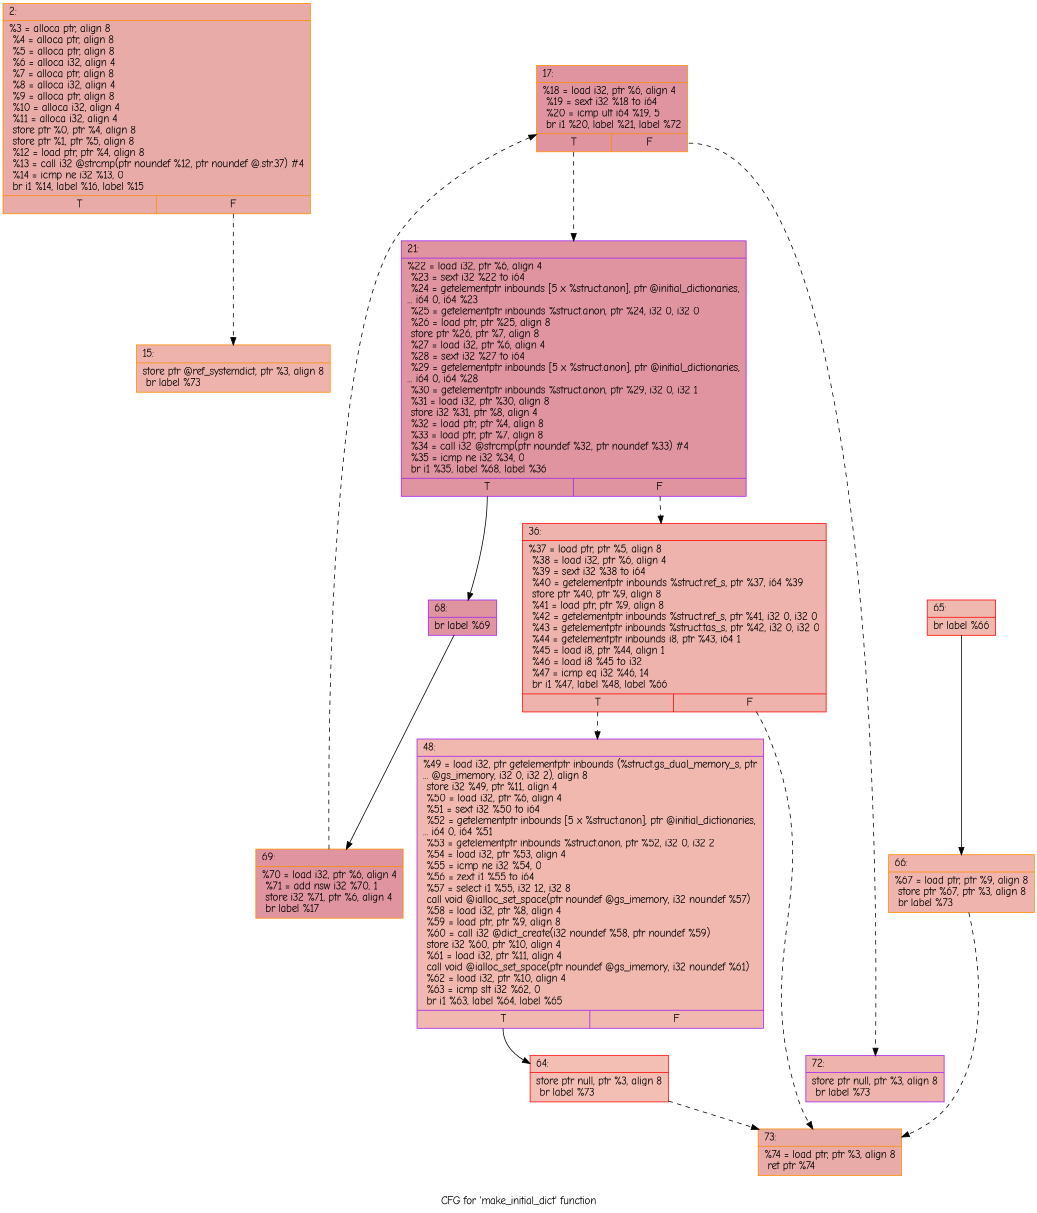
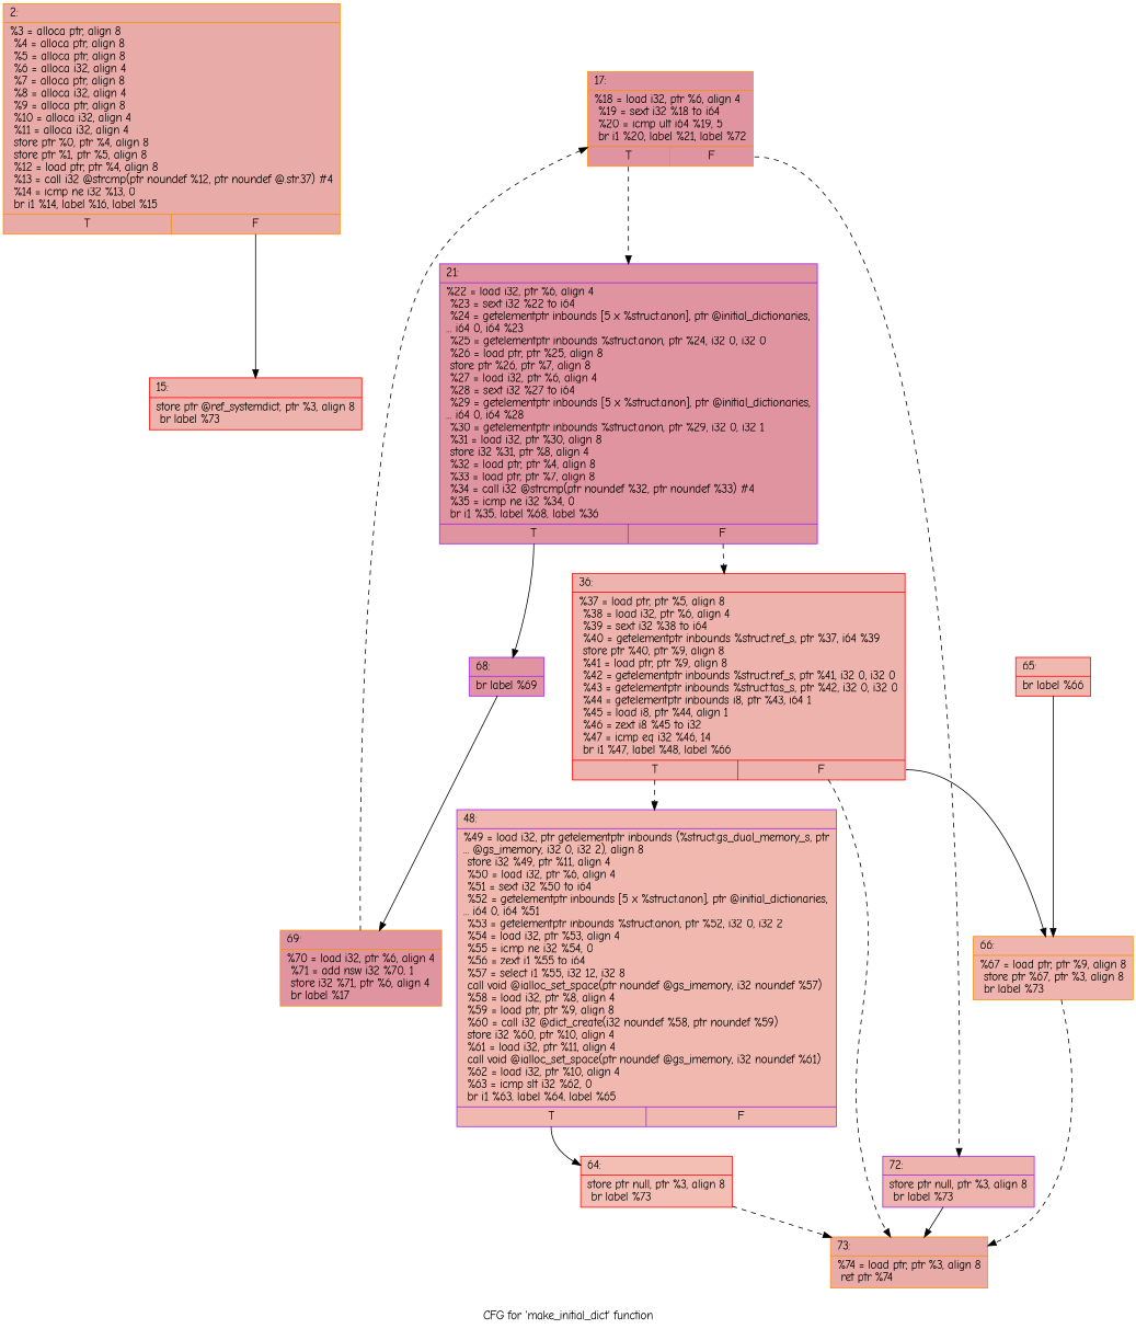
  digraph {
    fontname="Comic Neue"
    label="CFG for 'make_initial_dict' function"
    node [color=darkorange fillcolor="#b70d2870" fontname="Comic Neue" shape=record style=filled]
    edge [fontname="Comic Neue" style=dashed]
    n1 [fillcolor="#cc403a70" label="{2:\l|  %3 = alloca ptr, align 8\l  %4 = alloca ptr, align 8\l  %5 = alloca ptr, align 8\l  %6 = alloca i32, align 4\l  %7 = alloca ptr, align 8\l  %8 = alloca i32, align 4\l  %9 = alloca ptr, align 8\l  %10 = alloca i32, align 4\l  %11 = alloca i32, align 4\l  store ptr %0, ptr %4, align 8\l  store ptr %1, ptr %5, align 8\l  %12 = load ptr, ptr %4, align 8\l  %13 = call i32 @strcmp(ptr noundef %12, ptr noundef @.str.37) #4\l  %14 = icmp ne i32 %13, 0\l  br i1 %14, label %16, label %15\l|{<s0>T|<s1>F}}"]
-   n2 [fillcolor="#d6524470" label="{15:\l|  store ptr @ref_systemdict, ptr %3, align 8\l  br label %73\l}"]
+   n2 [color=red fillcolor="#d6524470" label="{15:\l|  store ptr @ref_systemdict, ptr %3, align 8\l  br label %73\l}"]
    n3 [label="{17:\l|  %18 = load i32, ptr %6, align 4\l  %19 = sext i32 %18 to i64\l  %20 = icmp ult i64 %19, 5\l  br i1 %20, label %21, label %72\l|{<s0>T|<s1>F}}"]
    n4 [color=purple label="{21:\l|  %22 = load i32, ptr %6, align 4\l  %23 = sext i32 %22 to i64\l  %24 = getelementptr inbounds [5 x %struct.anon], ptr @initial_dictionaries,\l... i64 0, i64 %23\l  %25 = getelementptr inbounds %struct.anon, ptr %24, i32 0, i32 0\l  %26 = load ptr, ptr %25, align 8\l  store ptr %26, ptr %7, align 8\l  %27 = load i32, ptr %6, align 4\l  %28 = sext i32 %27 to i64\l  %29 = getelementptr inbounds [5 x %struct.anon], ptr @initial_dictionaries,\l... i64 0, i64 %28\l  %30 = getelementptr inbounds %struct.anon, ptr %29, i32 0, i32 1\l  %31 = load i32, ptr %30, align 8\l  store i32 %31, ptr %8, align 4\l  %32 = load ptr, ptr %4, align 8\l  %33 = load ptr, ptr %7, align 8\l  %34 = call i32 @strcmp(ptr noundef %32, ptr noundef %33) #4\l  %35 = icmp ne i32 %34, 0\l  br i1 %35, label %68, label %36\l|{<s0>T|<s1>F}}"]
    n5 [color=purple fillcolor="#d6524470" label="{72:\l|  store ptr null, ptr %3, align 8\l  br label %73\l}"]
    n6 [fillcolor="#cc403a70" label="{73:\l|  %74 = load ptr, ptr %3, align 8\l  ret ptr %74\l}"]
    n7 [color=purple label="{68:\l|  br label %69\l}"]
-   n8 [color=red fillcolor="#d6524470" label="{36:\l|  %37 = load ptr, ptr %5, align 8\l  %38 = load i32, ptr %6, align 4\l  %39 = sext i32 %38 to i64\l  %40 = getelementptr inbounds %struct.ref_s, ptr %37, i64 %39\l  store ptr %40, ptr %9, align 8\l  %41 = load ptr, ptr %9, align 8\l  %42 = getelementptr inbounds %struct.ref_s, ptr %41, i32 0, i32 0\l  %43 = getelementptr inbounds %struct.tas_s, ptr %42, i32 0, i32 0\l  %44 = getelementptr inbounds i8, ptr %43, i64 1\l  %45 = load i8, ptr %44, align 1\l  %46 = load i8 %45 to i32\l  %47 = icmp eq i32 %46, 14\l  br i1 %47, label %48, label %66\l|{<s0>T|<s1>F}}"]
+   n8 [color=red fillcolor="#d6524470" label="{36:\l|  %37 = load ptr, ptr %5, align 8\l  %38 = load i32, ptr %6, align 4\l  %39 = sext i32 %38 to i64\l  %40 = getelementptr inbounds %struct.ref_s, ptr %37, i64 %39\l  store ptr %40, ptr %9, align 8\l  %41 = load ptr, ptr %9, align 8\l  %42 = getelementptr inbounds %struct.ref_s, ptr %41, i32 0, i32 0\l  %43 = getelementptr inbounds %struct.tas_s, ptr %42, i32 0, i32 0\l  %44 = getelementptr inbounds i8, ptr %43, i64 1\l  %45 = load i8, ptr %44, align 1\l  %46 = zext i8 %45 to i32\l  %47 = icmp eq i32 %46, 14\l  br i1 %47, label %48, label %66\l|{<s0>T|<s1>F}}"]
    n9 [label="{69:\l|  %70 = load i32, ptr %6, align 4\l  %71 = add nsw i32 %70, 1\l  store i32 %71, ptr %6, align 4\l  br label %17\l}"]
    n10 [color=purple fillcolor="#dc5d4a70" label="{48:\l|  %49 = load i32, ptr getelementptr inbounds (%struct.gs_dual_memory_s, ptr\l... @gs_imemory, i32 0, i32 2), align 8\l  store i32 %49, ptr %11, align 4\l  %50 = load i32, ptr %6, align 4\l  %51 = sext i32 %50 to i64\l  %52 = getelementptr inbounds [5 x %struct.anon], ptr @initial_dictionaries,\l... i64 0, i64 %51\l  %53 = getelementptr inbounds %struct.anon, ptr %52, i32 0, i32 2\l  %54 = load i32, ptr %53, align 4\l  %55 = icmp ne i32 %54, 0\l  %56 = zext i1 %55 to i64\l  %57 = select i1 %55, i32 12, i32 8\l  call void @ialloc_set_space(ptr noundef @gs_imemory, i32 noundef %57)\l  %58 = load i32, ptr %8, align 4\l  %59 = load ptr, ptr %9, align 8\l  %60 = call i32 @dict_create(i32 noundef %58, ptr noundef %59)\l  store i32 %60, ptr %10, align 4\l  %61 = load i32, ptr %11, align 4\l  call void @ialloc_set_space(ptr noundef @gs_imemory, i32 noundef %61)\l  %62 = load i32, ptr %10, align 4\l  %63 = icmp slt i32 %62, 0\l  br i1 %63, label %64, label %65\l|{<s0>T|<s1>F}}"]
    n11 [fillcolor="#d8564670" label="{66:\l|  %67 = load ptr, ptr %9, align 8\l  store ptr %67, ptr %3, align 8\l  br label %73\l}"]
    n12 [color=red fillcolor="#e36c5570" label="{64:\l|  store ptr null, ptr %3, align 8\l  br label %73\l}"]
    n13 [color=red fillcolor="#de614d70" label="{65:\l|  br label %66\l}"]
-   n1 -> n2 [tailport=s1]
+   n1 -> n2 [style=solid tailport=s1]
    n3 -> n4 [tailport=s0]
    n3 -> n5 [tailport=s1]
    n4 -> n7 [style=solid tailport=s0]
    n4 -> n8 [tailport=s1]
+   n5 -> n6 [style=solid]
    n7 -> n9 [style=solid]
    n8 -> n6
    n8 -> n10 [tailport=s0]
+   n8 -> n11 [style=solid tailport=s1]
    n9 -> n3
    n10 -> n12 [style=solid tailport=s0]
    n11 -> n6
    n12 -> n6
    n13 -> n11 [style=solid]
  }
